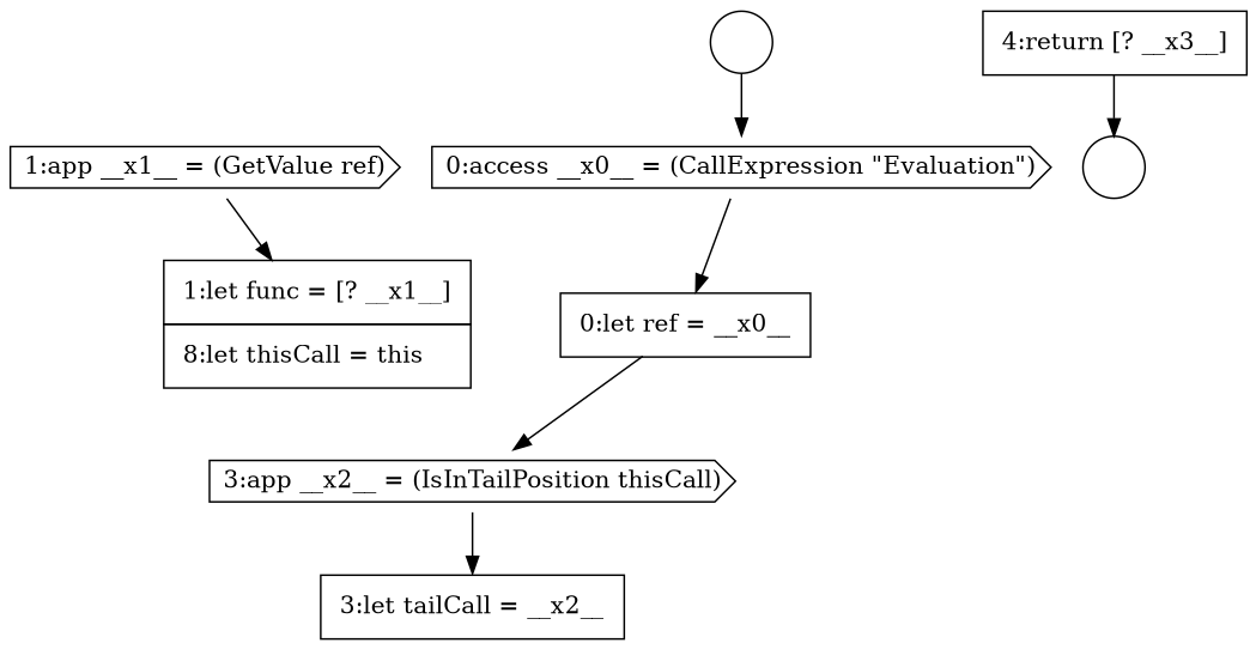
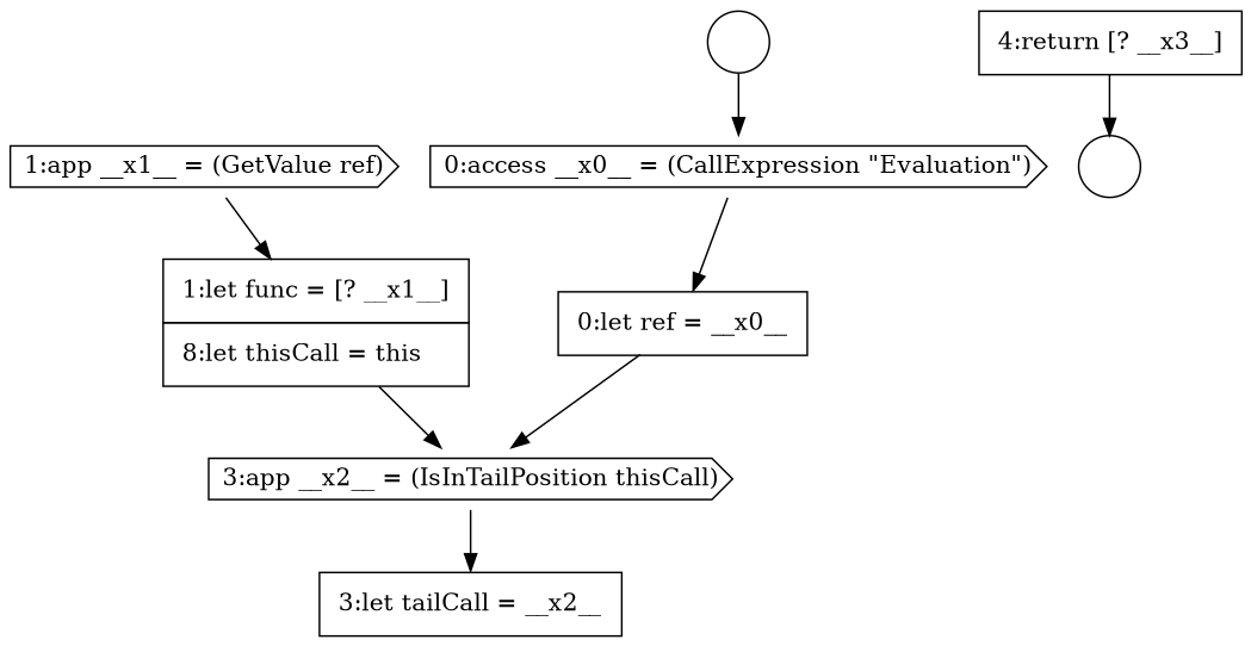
  digraph {
    fontname="DejaVu Serif"
    node [color=black fillcolor=white fontname="DejaVu Serif" shape=none style=filled]
    edge [color=black fontname="DejaVu Serif"]
    n1 [label=<<font color="black">     <table border="0" cellborder="1" cellspacing="0" cellpadding="10">       <tr><td align="left">0:let ref = __x0__</td></tr>     </table>   </font>> margin=0]
    n2 [label=<<font color="black">3:app __x2__ = (IsInTailPosition thisCall)</font>> shape=cds]
    n3 [label=<<font color="black">1:app __x1__ = (GetValue ref)</font>> shape=cds]
    n4 [label=<<font color="black">     <table border="0" cellborder="1" cellspacing="0" cellpadding="10">       <tr><td align="left">1:let func = [? __x1__]</td></tr>       <tr><td align="left">8:let thisCall = this</td></tr>     </table>   </font>> margin=0]
    n5 [label=<<font color="black">     <table border="0" cellborder="1" cellspacing="0" cellpadding="10">       <tr><td align="left">4:return [? __x3__]</td></tr>     </table>   </font>> margin=0]
    n6 [label=" " shape=circle]
    n7 [label=<<font color="black">0:access __x0__ = (CallExpression &quot;Evaluation&quot;)</font>> shape=cds]
    n8 [label=<<font color="black">     <table border="0" cellborder="1" cellspacing="0" cellpadding="10">       <tr><td align="left">3:let tailCall = __x2__</td></tr>     </table>   </font>> margin=0]
    n9 [label=" " shape=circle]
    n1 -> n2
    n2 -> n8
    n3 -> n4
+   n4 -> n2
    n5 -> n6
    n7 -> n1
    n9 -> n7
  }
